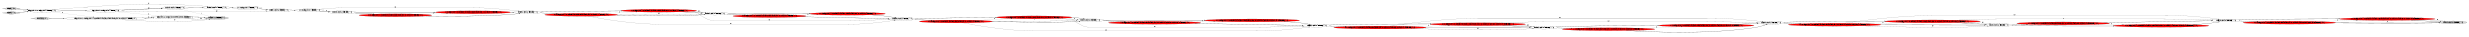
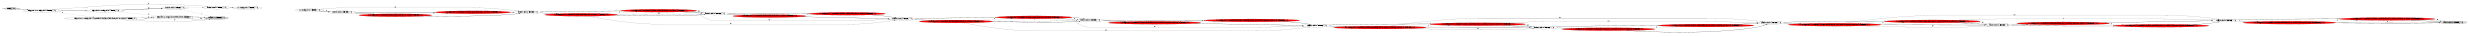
  digraph {
    fontname="Patrick Hand"
    rankdir=LR
    node [fillcolor=red fontname="Patrick Hand" shape=ellipse style=filled]
    edge [fontname="Patrick Hand" style=bold]
    n1 [fillcolor=white label="assertTrue(m1.equals(m2))@@@18@@@['1', '1', '0']"]
    n2 [label="m1 = new CategoryMarker(\"A\",new GradientPaint(1.0f,2.0f,Color.WHITE,3.0f,4.0f,Color.YELLOW),new BasicStroke(2.2f),Color.RED,new BasicStroke(1.0f),1.0f)@@@19@@@['0', '1', '0']"]
    n3 [label="m1 = new CategoryMarker(\"A\",new GradientPaint(1.0f,2.0f,Color.red,3.0f,4.0f,Color.yellow),new BasicStroke(2.2f),Color.red,new BasicStroke(1.0f),1.0f)@@@19@@@['1', '0', '0']"]
    n4 [fillcolor=white label="assertFalse(m1.equals(m2))@@@20@@@['1', '1', '0']"]
    n5 [fillcolor=white label="m1 = new CategoryMarker(\"B\")@@@7@@@['1', '1', '0']"]
-   n6 [fillcolor=white label="assertFalse(m1.equals(m2))@@@8@@@['1', '1', '0']"]
    n7 [fillcolor=white label="m2 = new CategoryMarker(\"B\")@@@9@@@['1', '1', '0']"]
    n8 [label="m1 = new CategoryMarker(\"A\",new GradientPaint(1.0f,2.0f,Color.WHITE,3.0f,4.0f,Color.YELLOW),new BasicStroke(2.2f))@@@15@@@['0', '1', '0']"]
    n9 [fillcolor=white label="assertFalse(m1.equals(m2))@@@16@@@['1', '1', '0']"]
    n10 [label="m2 = new CategoryMarker(\"A\",new GradientPaint(1.0f,2.0f,Color.WHITE,3.0f,4.0f,Color.YELLOW),new BasicStroke(2.2f))@@@17@@@['0', '1', '0']"]
    n11 [label="m2 = new CategoryMarker(\"A\",new GradientPaint(1.0f,2.0f,Color.red,3.0f,4.0f,Color.yellow),new BasicStroke(2.2f))@@@17@@@['1', '0', '0']"]
    n12 [label="m2 = new CategoryMarker(\"A\",new GradientPaint(1.0f,2.0f,Color.red,3.0f,4.0f,Color.yellow),new BasicStroke(2.2f),Color.red,new BasicStroke(1.0f),1.0f)@@@21@@@['1', '0', '0']"]
    n13 [label="m2 = new CategoryMarker(\"A\",new GradientPaint(1.0f,2.0f,Color.WHITE,3.0f,4.0f,Color.YELLOW),new BasicStroke(2.2f),Color.RED,new BasicStroke(1.0f),1.0f)@@@21@@@['0', '1', '0']"]
    n14 [fillcolor=white label="assertFalse(m1.equals(m2))@@@24@@@['1', '1', '0']"]
    n15 [fillcolor=white label="assertTrue(m1.equals(m2))@@@22@@@['1', '1', '0']"]
    n16 [label="m2 = new CategoryMarker(\"A\",new GradientPaint(1.0f,2.0f,Color.red,3.0f,4.0f,Color.yellow),new BasicStroke(2.2f),Color.red,new BasicStroke(3.3f),1.0f)@@@25@@@['1', '0', '0']"]
    n17 [label="m2 = new CategoryMarker(\"A\",new GradientPaint(1.0f,2.0f,Color.WHITE,3.0f,4.0f,Color.YELLOW),new BasicStroke(2.2f),Color.RED,new BasicStroke(3.3f),1.0f)@@@25@@@['0', '1', '0']"]
    n18 [label="m1 = new CategoryMarker(\"A\",new GradientPaint(1.0f,2.0f,Color.WHITE,3.0f,4.0f,Color.YELLOW),new BasicStroke(2.2f),Color.RED,new BasicStroke(3.3f),1.0f)@@@23@@@['0', '1', '0']"]
    n19 [label="m1 = new CategoryMarker(\"A\",new GradientPaint(1.0f,2.0f,Color.red,3.0f,4.0f,Color.yellow),new BasicStroke(2.2f),Color.red,new BasicStroke(3.3f),1.0f)@@@23@@@['1', '0', '0']"]
    n20 [fillcolor=white label="assertFalse(m1.equals(m2))@@@28@@@['1', '1', '0']"]
    n21 [label="m2 = new CategoryMarker(\"A\",new GradientPaint(1.0f,2.0f,Color.WHITE,3.0f,4.0f,Color.YELLOW),new BasicStroke(2.2f),Color.RED,new BasicStroke(1.0f),0.5f)@@@29@@@['0', '1', '0']"]
    n22 [label="m2 = new CategoryMarker(\"A\",new GradientPaint(1.0f,2.0f,Color.red,3.0f,4.0f,Color.yellow),new BasicStroke(2.2f),Color.red,new BasicStroke(1.0f),0.5f)@@@29@@@['1', '0', '0']"]
    n23 [fillcolor=lightgray label="assertTrue(m1.equals(m2))@@@30@@@['1', '1', '0']"]
    n24 [fillcolor=white label="assertTrue(m1.equals(m2))@@@14@@@['1', '1', '0']"]
    n25 [label="m1 = new CategoryMarker(\"A\",new GradientPaint(1.0f,2.0f,Color.red,3.0f,4.0f,Color.yellow),new BasicStroke(2.2f))@@@15@@@['1', '0', '0']"]
    n26 [label="m1 = new CategoryMarker(\"A\",new GradientPaint(1.0f,2.0f,Color.WHITE,3.0f,4.0f,Color.YELLOW),new BasicStroke(1.1f))@@@11@@@['0', '1', '0']"]
    n27 [fillcolor=white label="assertFalse(m1.equals(m2))@@@12@@@['1', '1', '0']"]
    n28 [label="m2 = new CategoryMarker(\"A\",new GradientPaint(1.0f,2.0f,Color.WHITE,3.0f,4.0f,Color.YELLOW),new BasicStroke(1.1f))@@@13@@@['0', '1', '0']"]
    n29 [label="m2 = new CategoryMarker(\"A\",new GradientPaint(1.0f,2.0f,Color.red,3.0f,4.0f,Color.yellow),new BasicStroke(1.1f))@@@13@@@['1', '0', '0']"]
    n30 [fillcolor=lightgray label="assertEquals(m1,m2)@@@5@@@['0', '0', '1']"]
    n31 [fillcolor=white label="CategoryMarker m2 = (CategoryMarker)TestUtilities.serialised(m1)@@@4@@@['0', '0', '1']"]
-   n32 [fillcolor=lightgray label="testSerialization['0', '0', '1']" shape=diamond]
    n33 [fillcolor=white label="CategoryMarker m1 = new CategoryMarker(\"A\",new GradientPaint(1.0f,2.0f,Color.white,3.0f,4.0f,Color.yellow),new BasicStroke(1.1f))@@@3@@@['0', '0', '1']"]
    n34 [fillcolor=white label="assertTrue(m2.equals(m1))@@@6@@@['1', '1', '0']"]
    n35 [fillcolor=white label="assertTrue(m1.equals(m2))@@@26@@@['1', '1', '0']"]
    n36 [label="m1 = new CategoryMarker(\"A\",new GradientPaint(1.0f,2.0f,Color.red,3.0f,4.0f,Color.yellow),new BasicStroke(2.2f),Color.red,new BasicStroke(1.0f),0.5f)@@@27@@@['1', '0', '0']"]
    n37 [label="m1 = new CategoryMarker(\"A\",new GradientPaint(1.0f,2.0f,Color.WHITE,3.0f,4.0f,Color.YELLOW),new BasicStroke(2.2f),Color.RED,new BasicStroke(1.0f),0.5f)@@@27@@@['0', '1', '0']"]
    n38 [fillcolor=white label="CategoryMarker m1 = new CategoryMarker(\"A\")@@@3@@@['1', '1', '0']"]
    n39 [fillcolor=white label="CategoryMarker m2 = new CategoryMarker(\"A\")@@@4@@@['1', '1', '0']"]
    n40 [fillcolor=white label="assertTrue(m1.equals(m2))@@@5@@@['1', '1', '0']"]
    n41 [fillcolor=white label="assertTrue(m1.equals(m2))@@@10@@@['1', '1', '0']"]
    n42 [label="m1 = new CategoryMarker(\"A\",new GradientPaint(1.0f,2.0f,Color.red,3.0f,4.0f,Color.yellow),new BasicStroke(1.1f))@@@11@@@['1', '0', '0']"]
    n43 [fillcolor=lightgray label="testEquals['1', '0', '0']" shape=diamond]
-   n44 [fillcolor=lightgray label="testEquals['0', '1', '0']" shape=diamond]
    n1 -> n2
    n1 -> n3
    n2 -> n4
    n3 -> n2 [label=0 style=dashed]
    n3 -> n4
    n4 -> n12
    n4 -> n13
-   n5 -> n6
-   n6 -> n7
    n7 -> n27 [label=m2 style=solid]
    n7 -> n41 [label=m2 style=solid]
    n7 -> n41
    n8 -> n9
    n9 -> n10
    n9 -> n11
    n10 -> n1
    n10 -> n1 [label=m2 style=solid]
    n10 -> n4 [label=m2 style=solid]
    n11 -> n1 [label=m2 style=solid]
    n11 -> n1
    n11 -> n4 [label=m2 style=solid]
    n11 -> n10 [label=0 style=dashed]
    n12 -> n13 [label=0 style=dashed]
    n12 -> n14 [label=m2 style=solid]
    n12 -> n15
    n12 -> n15 [label=m2 style=solid]
    n13 -> n14 [label=m2 style=solid]
    n13 -> n15 [label=m2 style=solid]
    n13 -> n15
    n14 -> n16
    n14 -> n17
    n15 -> n18
    n15 -> n19
    n16 -> n17 [label=0 style=dashed]
    n16 -> n20 [label=m2 style=solid]
    n16 -> n35
    n16 -> n35 [label=m2 style=solid]
    n17 -> n20 [label=m2 style=solid]
    n17 -> n35 [label=m2 style=solid]
    n17 -> n35
    n18 -> n14
    n19 -> n14
    n19 -> n18 [label=0 style=dashed]
    n20 -> n21
    n20 -> n22
    n21 -> n23 [label=m2 style=solid]
    n21 -> n23
    n22 -> n21 [label=0 style=dashed]
    n22 -> n23 [label=m2 style=solid]
    n22 -> n23
    n24 -> n8
    n24 -> n25
    n25 -> n8 [label=0 style=dashed]
    n25 -> n9
    n26 -> n27
    n27 -> n28
    n27 -> n29
    n28 -> n9 [label=m2 style=solid]
    n28 -> n24 [label=m2 style=solid]
    n28 -> n24
    n29 -> n9 [label=m2 style=solid]
    n29 -> n24 [label=m2 style=solid]
    n29 -> n24
    n29 -> n28 [label=0 style=dashed]
    n31 -> n30
    n31 -> n30 [label=m2 style=solid]
-   n32 -> n33
    n33 -> n30 [label=m1 style=solid]
    n33 -> n31 [label=m1 style=solid]
    n33 -> n31
    n34 -> n5
    n35 -> n36
    n35 -> n37
    n36 -> n20
    n36 -> n37 [label=0 style=dashed]
    n37 -> n20
    n38 -> n33 [label=0 style=dashed]
    n38 -> n34 [label=m1 style=solid]
    n38 -> n39
-   n39 -> n6 [label=m2 style=solid]
    n39 -> n31 [label=0 style=dashed]
    n39 -> n40 [label=m2 style=solid]
    n39 -> n40
    n40 -> n30 [label=6 style=dashed]
-   n40 -> n34
+   n40 -> n34 [style=dashed]
    n41 -> n26
    n41 -> n42
    n42 -> n26 [label=0 style=dashed]
    n42 -> n27
    n43 -> n38
-   n44 -> n38
  }
